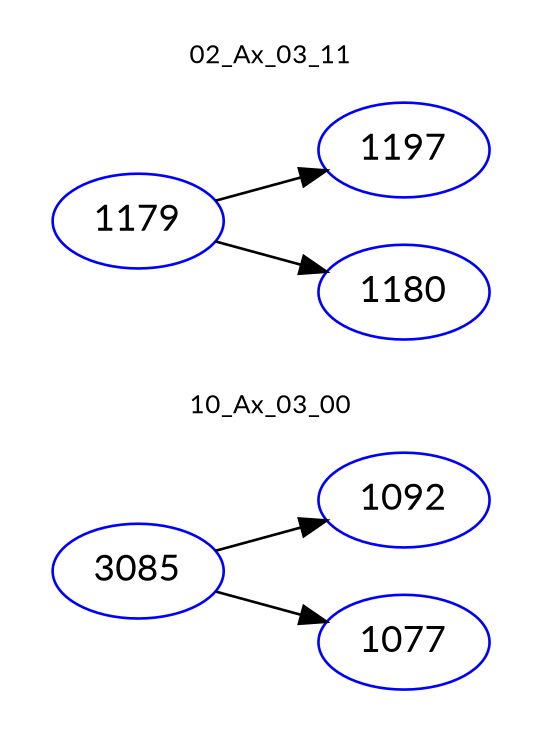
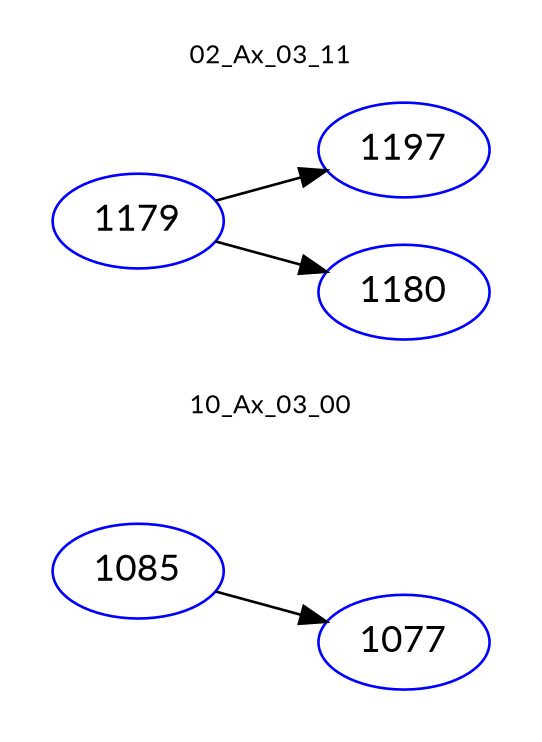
  digraph {
    fontname=Lato
    rankdir=LR
    node [color=blue fontname=Lato]
    edge [color=black fontname=Lato]
-   n1 [label=3085]
+   n1 [label=1085]
    n2 [label=1077]
-   n3 [label=1092]
    n4 [label=1179]
    n5 [label=1180]
    n6 [label=1197]
    subgraph cluster_1 {
      color=white
      fontsize=10
      label="10_Ax_03_00"
      n1
      n2
-     n3
    }
    subgraph cluster_2 {
      color=white
      fontsize=10
      label="02_Ax_03_11"
      n4
      n5
      n6
    }
    n1 -> n2
-   n1 -> n3
    n4 -> n5
    n4 -> n6
  }
